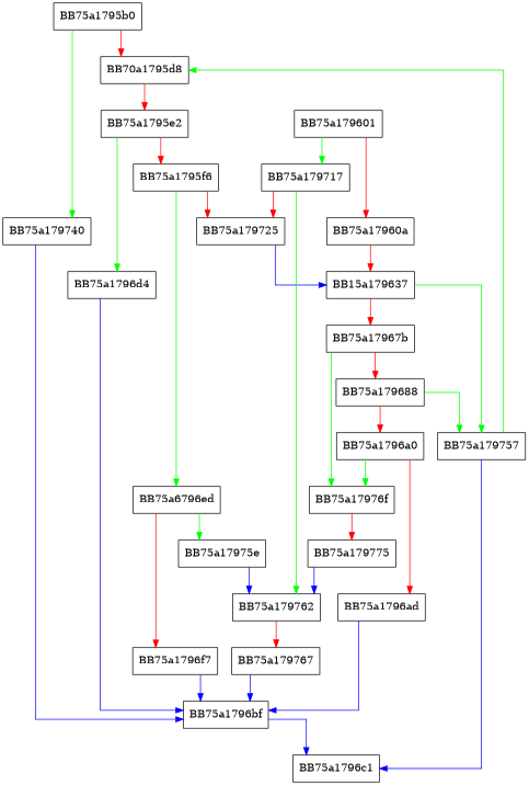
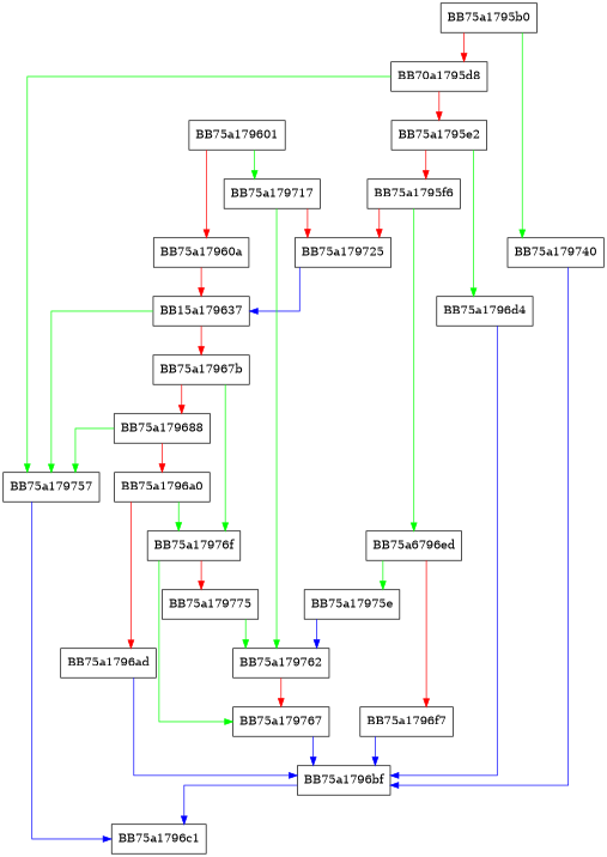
  digraph {
    splines=ortho
    node [shape=box]
    edge [color=red]
    BB75a1795b0
    BB75a179740
    n3 [label=BB70a1795d8]
    BB75a1796bf
    BB75a179757
    BB75a1795e2
    BB75a1796c1
    BB75a1796d4
    BB75a1795f6
    n10 [label=BB75a6796ed]
    BB75a179725
    BB75a17975e
    BB75a1796f7
    BB75a179601
    BB75a179717
    BB75a17960a
    BB75a179762
    n18 [label=BB15a179637]
    BB75a179767
    BB75a17967b
    BB75a17976f
    BB75a179688
    BB75a179775
    BB75a1796a0
    BB75a1796ad
    BB75a1795b0 -> BB75a179740 [color=green]
    BB75a1795b0 -> n3
    BB75a179740 -> BB75a1796bf [color=blue]
-   BB75a179757 -> n3 [color=green]
+   n3 -> BB75a179757 [color=green]
    n3 -> BB75a1795e2
    BB75a1796bf -> BB75a1796c1 [color=blue]
    BB75a179757 -> BB75a1796c1 [color=blue]
    BB75a1795e2 -> BB75a1796d4 [color=green]
    BB75a1795e2 -> BB75a1795f6
    BB75a1796d4 -> BB75a1796bf [color=blue]
    BB75a1795f6 -> n10 [color=green]
    BB75a1795f6 -> BB75a179725
    n10 -> BB75a17975e [color=green]
    n10 -> BB75a1796f7
    BB75a179725 -> n18 [color=blue]
    BB75a17975e -> BB75a179762 [color=blue]
    BB75a1796f7 -> BB75a1796bf [color=blue]
    BB75a179601 -> BB75a179717 [color=green]
    BB75a179601 -> BB75a17960a
    BB75a179717 -> BB75a179725
    BB75a179717 -> BB75a179762 [color=green]
    BB75a17960a -> n18
    BB75a179762 -> BB75a179767
    n18 -> BB75a179757 [color=green]
    n18 -> BB75a17967b
    BB75a179767 -> BB75a1796bf [color=blue]
    BB75a17967b -> BB75a17976f [color=green]
    BB75a17967b -> BB75a179688
+   BB75a17976f -> BB75a179767 [color=green]
    BB75a17976f -> BB75a179775
    BB75a179688 -> BB75a179757 [color=green]
    BB75a179688 -> BB75a1796a0
-   BB75a179775 -> BB75a179762 [color=blue]
+   BB75a179775 -> BB75a179762 [color=green]
    BB75a1796a0 -> BB75a17976f [color=green]
    BB75a1796a0 -> BB75a1796ad
    BB75a1796ad -> BB75a1796bf [color=blue]
  }
